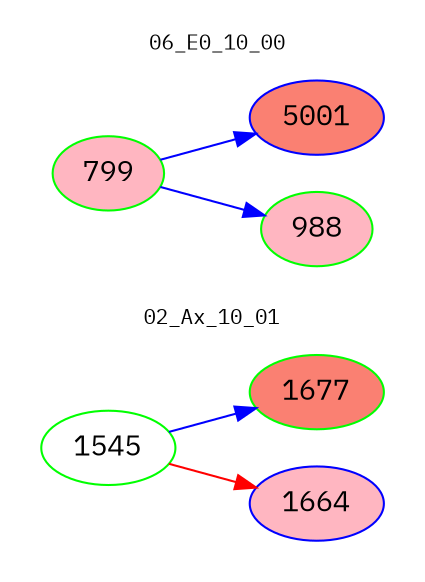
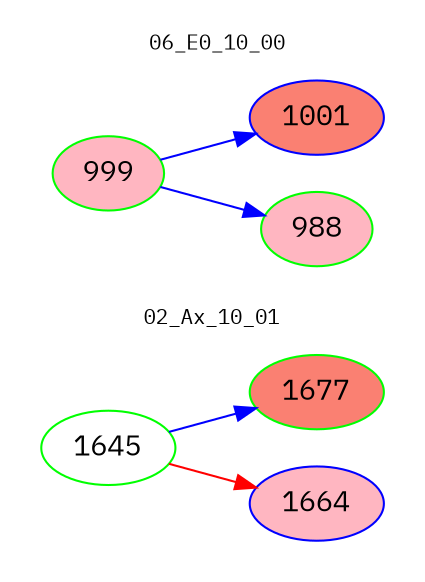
  digraph {
    fontname="IBM Plex Mono"
    rankdir=LR
    node [color=green fillcolor=lightpink fontname="IBM Plex Mono" style=filled]
    edge [color=blue fontname="IBM Plex Mono"]
-   n1 [fillcolor=white label=1545]
+   n1 [fillcolor=white label=1645]
    n2 [color=blue label=1664]
    n3 [fillcolor=salmon label=1677]
-   n4 [label=799]
+   n4 [label=999]
    n5 [label=988]
-   n6 [color=blue fillcolor=salmon label=5001]
+   n6 [color=blue fillcolor=salmon label=1001]
    subgraph cluster_1 {
      color=white
      fontsize=10
      label="02_Ax_10_01"
      n1
      n2
      n3
    }
    subgraph cluster_2 {
      color=white
      fontsize=10
      label="06_E0_10_00"
      n4
      n5
      n6
    }
    n1 -> n2 [color=red]
    n1 -> n3
    n4 -> n5
    n4 -> n6
  }
